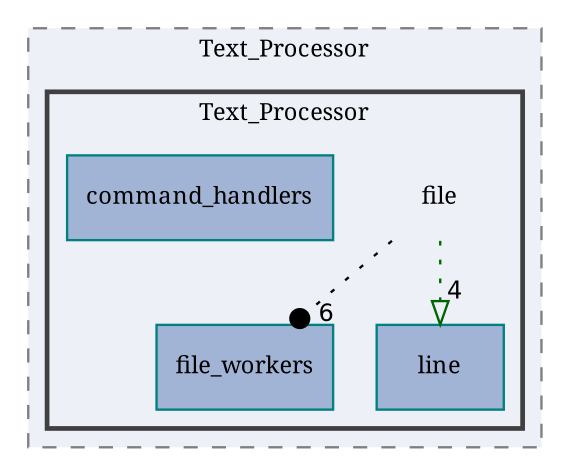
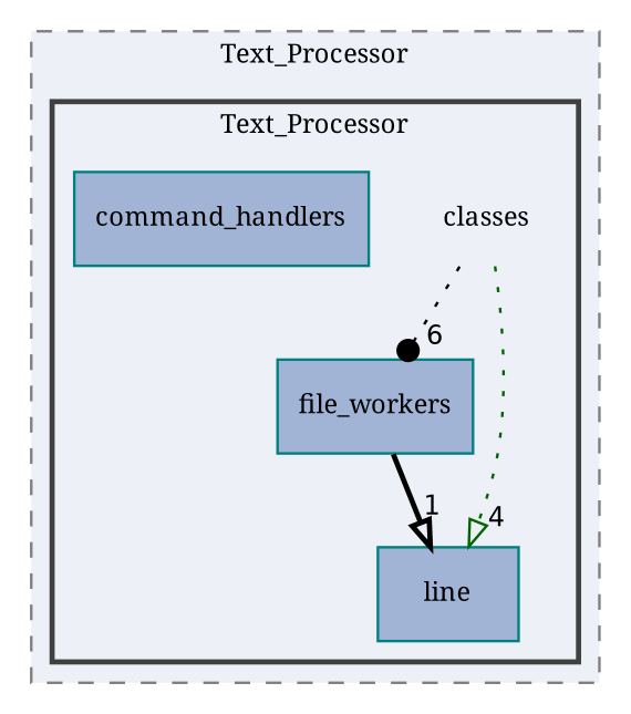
  digraph {
    compound=true
    fontname="Noto Serif"
    node [color=teal fontname="Noto Serif" fontsize=10 shape=box fillcolor="#a2b4d6" style="filled,"]
    edge [arrowhead=onormal color=black fontname="Noto Serif" fontsize=10 labeldistance=1.5 labelfontname=Helvetica labelfontsize=10 style=dotted]
-   n1 [color=purple label=file shape=plaintext fillcolor="" style=""]
+   n1 [color=purple label=classes shape=plaintext fillcolor="" style=""]
    n2 [label=command_handlers]
    n3 [label=file_workers]
    n4 [label=line]
    subgraph cluster_1 {
      bgcolor="#edf0f7"
      fontsize=10
      label=Text_Processor
      pencolor=grey50
      style="filled,dashed,"
      subgraph cluster_2 {
        bgcolor="#edf0f7"
        fontsize=10
        label=Text_Processor
        pencolor=grey25
        style="filled,bold,"
        n1
        n2
        n3
        n4
      }
    }
    n1 -> n3 [arrowhead=dot headlabel=6]
    n1 -> n4 [color=darkgreen headlabel=4]
+   n3 -> n4 [headlabel=1 style=bold]
  }
